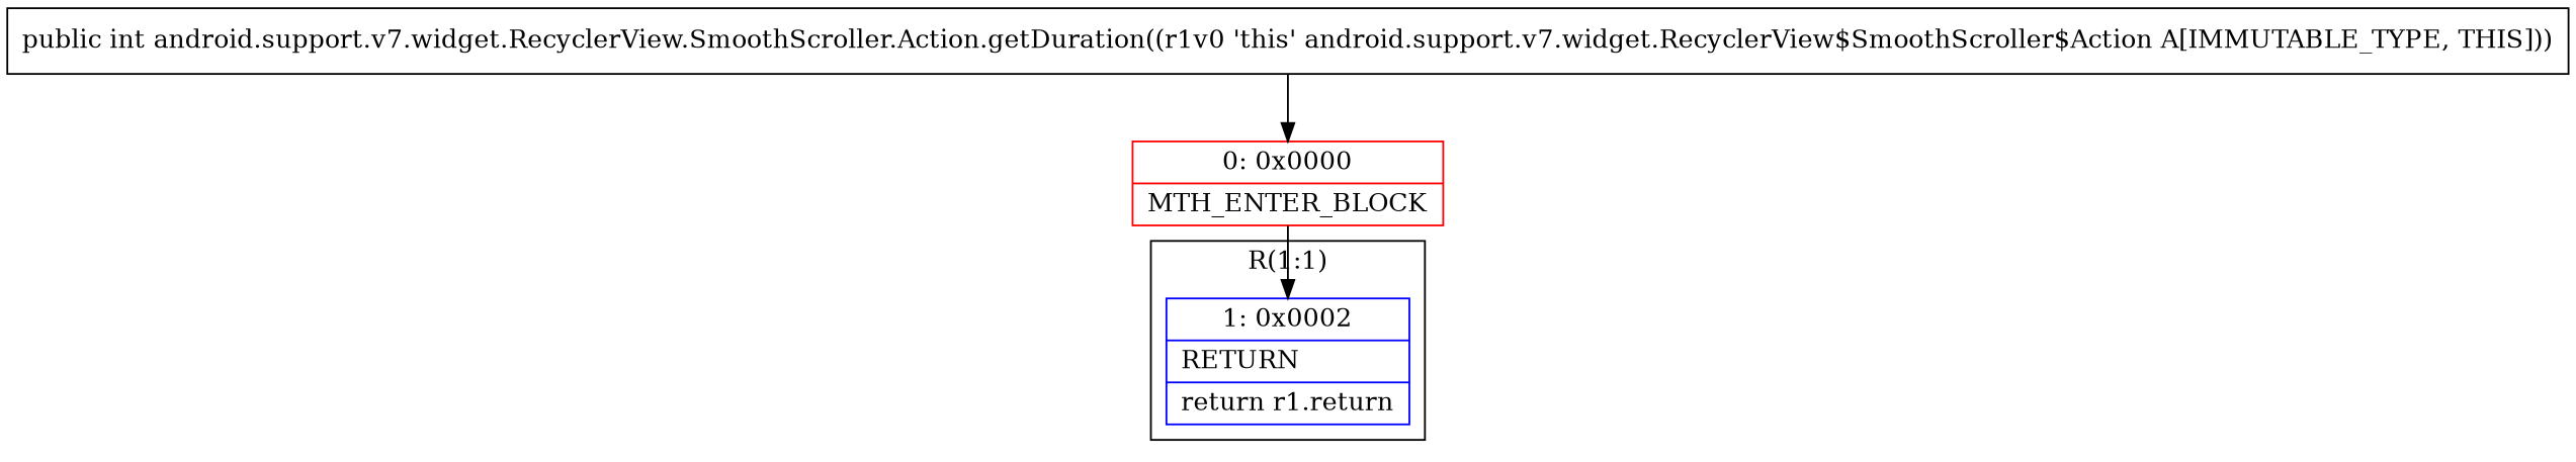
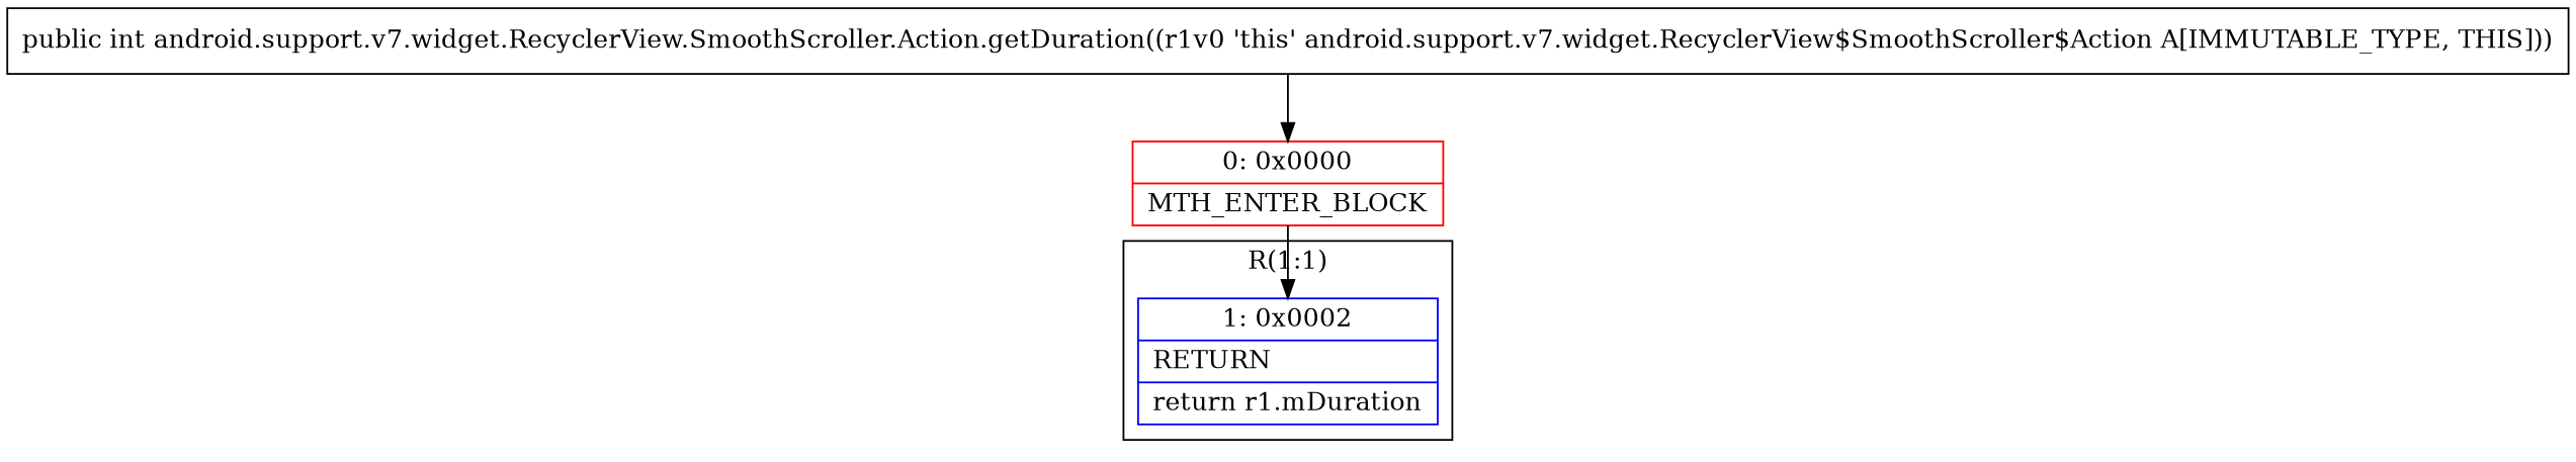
  digraph {
    node [shape=record]
-   n1 [color=blue label="{1\:\ 0x0002|RETURN\l|return r1.return\l}"]
+   n1 [color=blue label="{1\:\ 0x0002|RETURN\l|return r1.mDuration\l}"]
    n2 [color=red label="{0\:\ 0x0000|MTH_ENTER_BLOCK\l}"]
    n3 [label="{public int android.support.v7.widget.RecyclerView.SmoothScroller.Action.getDuration((r1v0 'this' android.support.v7.widget.RecyclerView$SmoothScroller$Action A[IMMUTABLE_TYPE, THIS])) }"]
    subgraph cluster_1 {
      label="R(1:1)"
      n1
    }
    n2 -> n1
    n3 -> n2
  }
